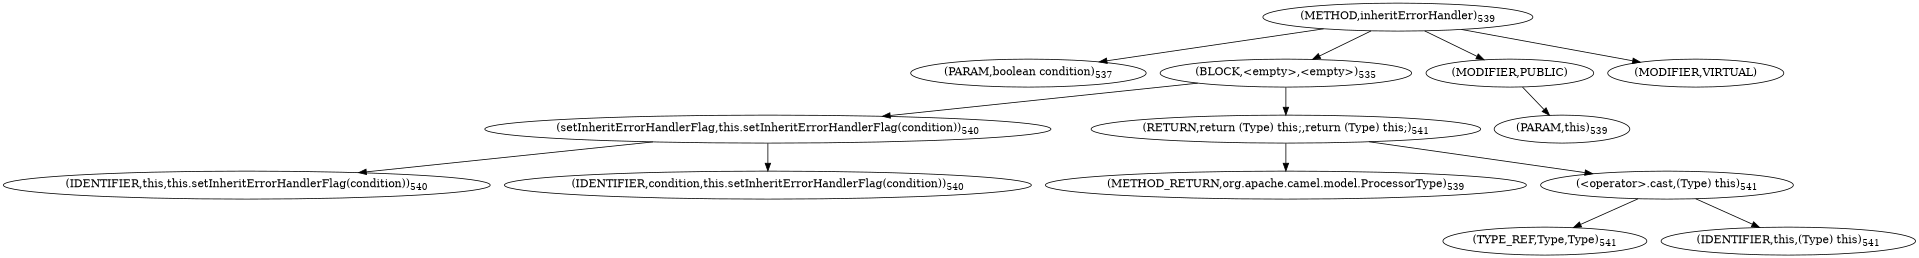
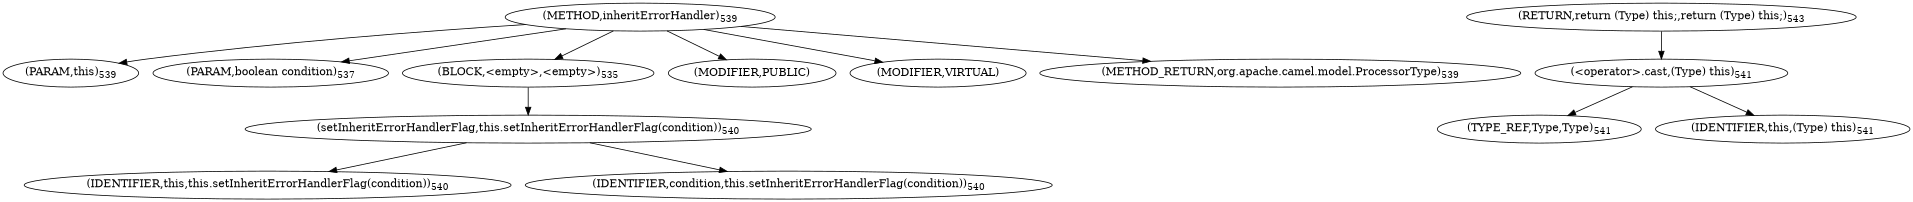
  digraph {
    fontname="DejaVu Serif"
    node [fontname="DejaVu Serif"]
    edge [fontname="DejaVu Serif"]
    n1 [label=<(METHOD,inheritErrorHandler)<SUB>539</SUB>>]
    n2 [label=<(PARAM,this)<SUB>539</SUB>>]
    n3 [label=<(PARAM,boolean condition)<SUB>537</SUB>>]
    n4 [label=<(BLOCK,&lt;empty&gt;,&lt;empty&gt;)<SUB>535</SUB>>]
    n5 [label=<(MODIFIER,PUBLIC)>]
    n6 [label=<(MODIFIER,VIRTUAL)>]
    n7 [label=<(METHOD_RETURN,org.apache.camel.model.ProcessorType)<SUB>539</SUB>>]
    n8 [label=<(setInheritErrorHandlerFlag,this.setInheritErrorHandlerFlag(condition))<SUB>540</SUB>>]
-   n9 [label=<(RETURN,return (Type) this;,return (Type) this;)<SUB>541</SUB>>]
+   n9 [label=<(RETURN,return (Type) this;,return (Type) this;)<SUB>543</SUB>>]
    n10 [label=<(IDENTIFIER,this,this.setInheritErrorHandlerFlag(condition))<SUB>540</SUB>>]
    n11 [label=<(IDENTIFIER,condition,this.setInheritErrorHandlerFlag(condition))<SUB>540</SUB>>]
    n12 [label=<(&lt;operator&gt;.cast,(Type) this)<SUB>541</SUB>>]
    n13 [label=<(TYPE_REF,Type,Type)<SUB>541</SUB>>]
    n14 [label=<(IDENTIFIER,this,(Type) this)<SUB>541</SUB>>]
-   n5 -> n2
+   n1 -> n2
    n1 -> n3
    n1 -> n4
    n1 -> n5
    n1 -> n6
-   n9 -> n7
+   n1 -> n7
    n4 -> n8
-   n4 -> n9
    n8 -> n10
    n8 -> n11
    n9 -> n12
    n12 -> n13
    n12 -> n14
  }
